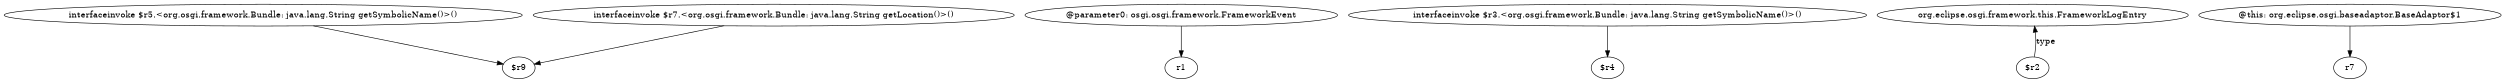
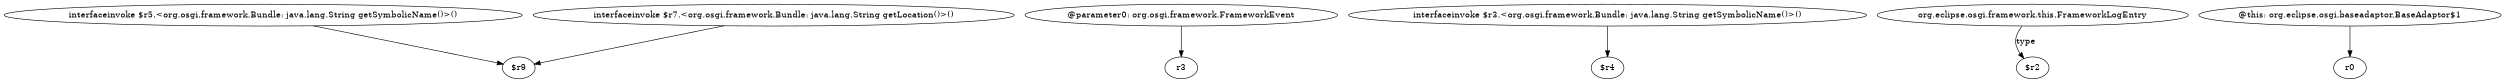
  digraph {
    n1 [label="interfaceinvoke $r5.<org.osgi.framework.Bundle: java.lang.String getSymbolicName()>()"]
    n2 [label="$r9"]
-   n3 [label="@parameter0: osgi.osgi.framework.FrameworkEvent"]
-   n4 [label=r1]
+   n3 [label="@parameter0: org.osgi.framework.FrameworkEvent"]
+   n4 [label=r3]
    n5 [label="interfaceinvoke $r3.<org.osgi.framework.Bundle: java.lang.String getSymbolicName()>()"]
    n6 [label="$r4"]
    n7 [label="org.eclipse.osgi.framework.this.FrameworkLogEntry"]
    n8 [label="$r2"]
    n9 [label="@this: org.eclipse.osgi.baseadaptor.BaseAdaptor$1"]
-   n10 [label=r7]
+   n10 [label=r0]
    n11 [label="interfaceinvoke $r7.<org.osgi.framework.Bundle: java.lang.String getLocation()>()"]
    n1 -> n2
    n3 -> n4
    n5 -> n6
-   n8 -> n7 [label=type]
+   n7 -> n8 [label=type]
    n9 -> n10
    n11 -> n2
  }
